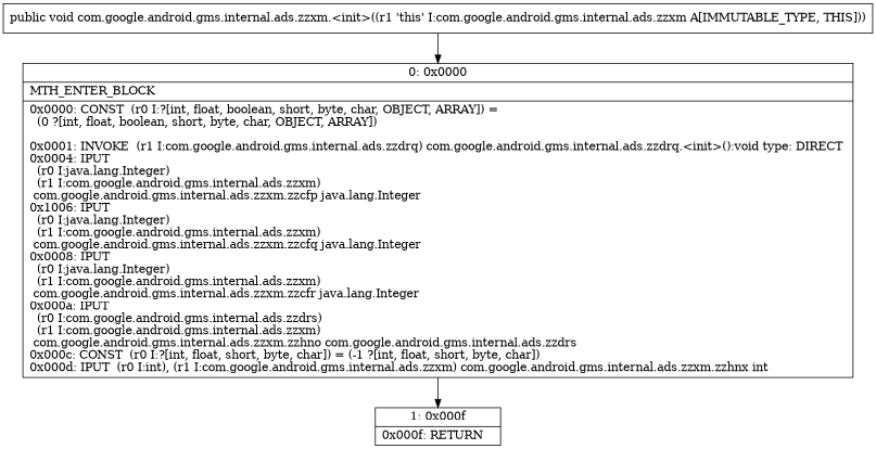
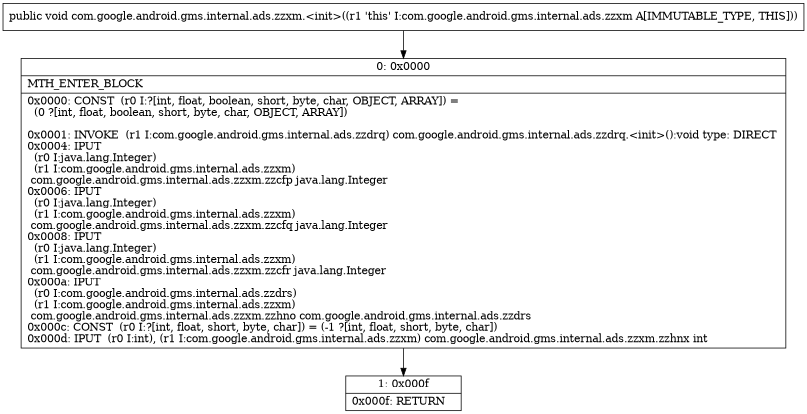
  digraph {
    node [shape=record]
-   n1 [label="{0\:\ 0x0000|MTH_ENTER_BLOCK\l|0x0000: CONST  (r0 I:?[int, float, boolean, short, byte, char, OBJECT, ARRAY]) = \l  (0 ?[int, float, boolean, short, byte, char, OBJECT, ARRAY])\l \l0x0001: INVOKE  (r1 I:com.google.android.gms.internal.ads.zzdrq) com.google.android.gms.internal.ads.zzdrq.\<init\>():void type: DIRECT \l0x0004: IPUT  \l  (r0 I:java.lang.Integer)\l  (r1 I:com.google.android.gms.internal.ads.zzxm)\l com.google.android.gms.internal.ads.zzxm.zzcfp java.lang.Integer \l0x1006: IPUT  \l  (r0 I:java.lang.Integer)\l  (r1 I:com.google.android.gms.internal.ads.zzxm)\l com.google.android.gms.internal.ads.zzxm.zzcfq java.lang.Integer \l0x0008: IPUT  \l  (r0 I:java.lang.Integer)\l  (r1 I:com.google.android.gms.internal.ads.zzxm)\l com.google.android.gms.internal.ads.zzxm.zzcfr java.lang.Integer \l0x000a: IPUT  \l  (r0 I:com.google.android.gms.internal.ads.zzdrs)\l  (r1 I:com.google.android.gms.internal.ads.zzxm)\l com.google.android.gms.internal.ads.zzxm.zzhno com.google.android.gms.internal.ads.zzdrs \l0x000c: CONST  (r0 I:?[int, float, short, byte, char]) = (\-1 ?[int, float, short, byte, char]) \l0x000d: IPUT  (r0 I:int), (r1 I:com.google.android.gms.internal.ads.zzxm) com.google.android.gms.internal.ads.zzxm.zzhnx int \l}"]
+   n1 [label="{0\:\ 0x0000|MTH_ENTER_BLOCK\l|0x0000: CONST  (r0 I:?[int, float, boolean, short, byte, char, OBJECT, ARRAY]) = \l  (0 ?[int, float, boolean, short, byte, char, OBJECT, ARRAY])\l \l0x0001: INVOKE  (r1 I:com.google.android.gms.internal.ads.zzdrq) com.google.android.gms.internal.ads.zzdrq.\<init\>():void type: DIRECT \l0x0004: IPUT  \l  (r0 I:java.lang.Integer)\l  (r1 I:com.google.android.gms.internal.ads.zzxm)\l com.google.android.gms.internal.ads.zzxm.zzcfp java.lang.Integer \l0x0006: IPUT  \l  (r0 I:java.lang.Integer)\l  (r1 I:com.google.android.gms.internal.ads.zzxm)\l com.google.android.gms.internal.ads.zzxm.zzcfq java.lang.Integer \l0x0008: IPUT  \l  (r0 I:java.lang.Integer)\l  (r1 I:com.google.android.gms.internal.ads.zzxm)\l com.google.android.gms.internal.ads.zzxm.zzcfr java.lang.Integer \l0x000a: IPUT  \l  (r0 I:com.google.android.gms.internal.ads.zzdrs)\l  (r1 I:com.google.android.gms.internal.ads.zzxm)\l com.google.android.gms.internal.ads.zzxm.zzhno com.google.android.gms.internal.ads.zzdrs \l0x000c: CONST  (r0 I:?[int, float, short, byte, char]) = (\-1 ?[int, float, short, byte, char]) \l0x000d: IPUT  (r0 I:int), (r1 I:com.google.android.gms.internal.ads.zzxm) com.google.android.gms.internal.ads.zzxm.zzhnx int \l}"]
    n2 [label="{1\:\ 0x000f|0x000f: RETURN   \l}"]
    n3 [label="{public void com.google.android.gms.internal.ads.zzxm.\<init\>((r1 'this' I:com.google.android.gms.internal.ads.zzxm A[IMMUTABLE_TYPE, THIS])) }"]
    n1 -> n2
    n3 -> n1
  }
